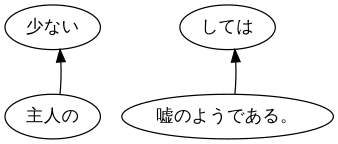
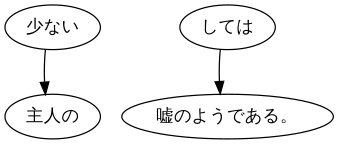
  digraph {
    n1 [label="少ない"]
    n2 [label="主人の"]
    n3 [label="しては"]
    n4 [label="嘘のようである。"]
-   n2 -> n1
-   n4 -> n3
+   n1 -> n2
+   n3 -> n4
  }
